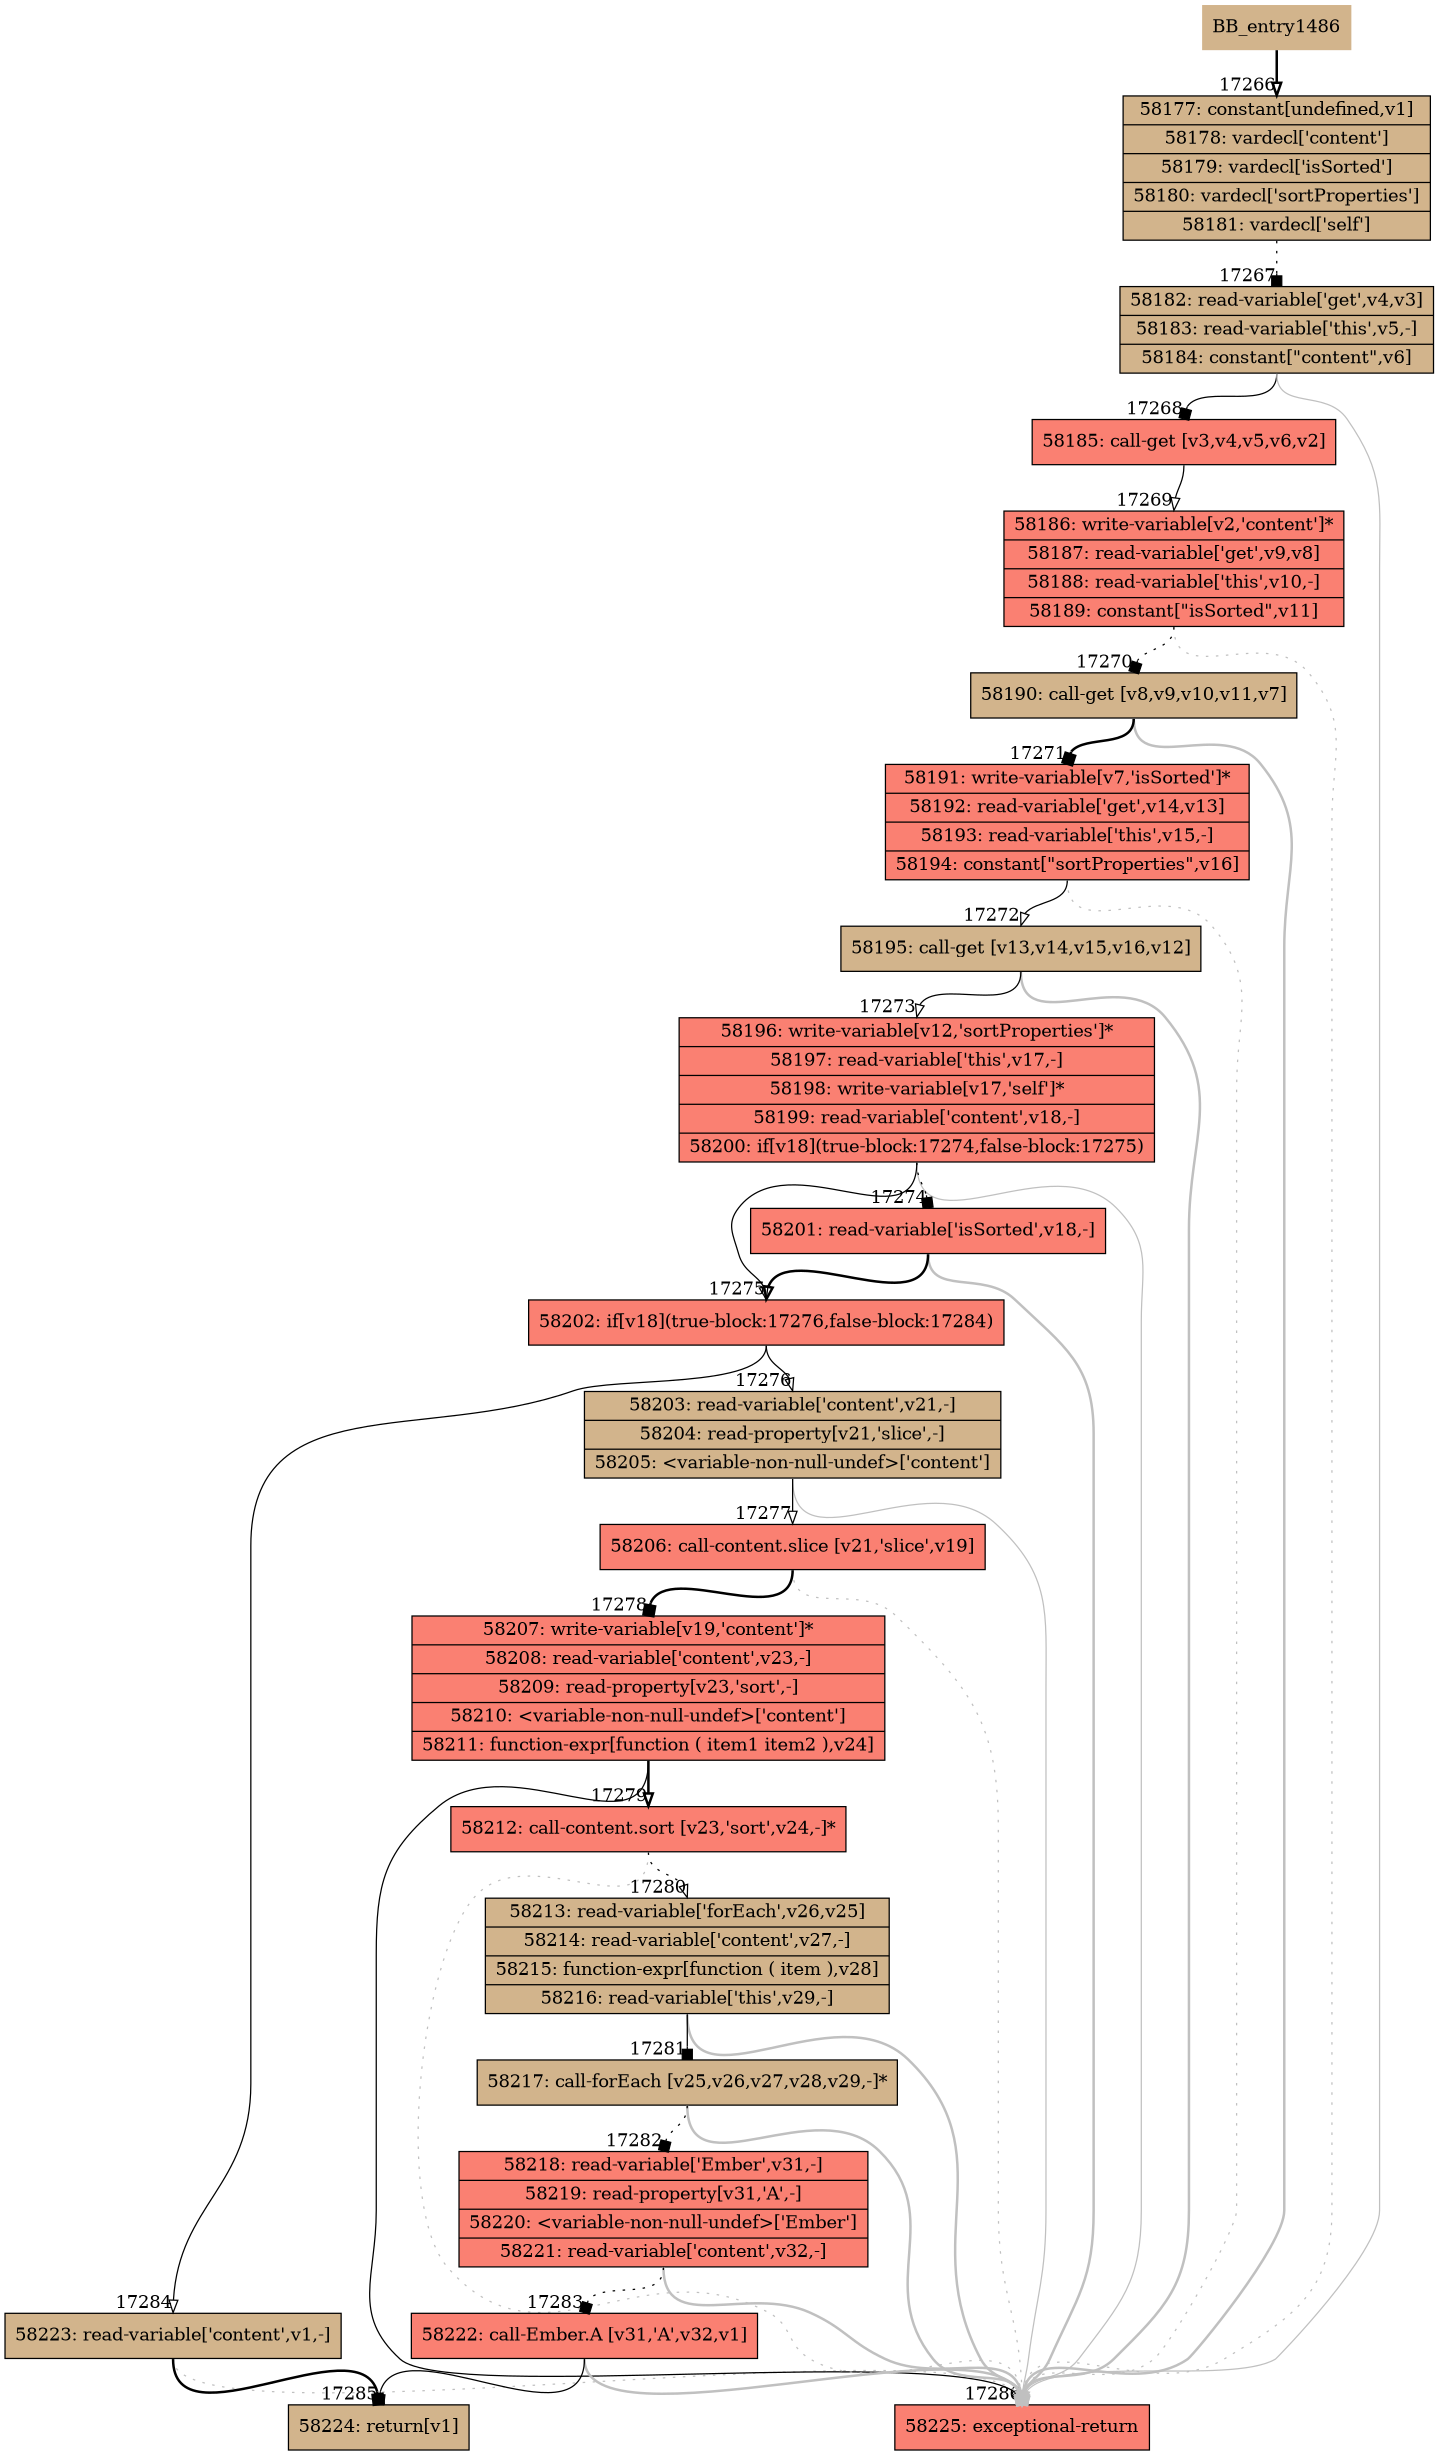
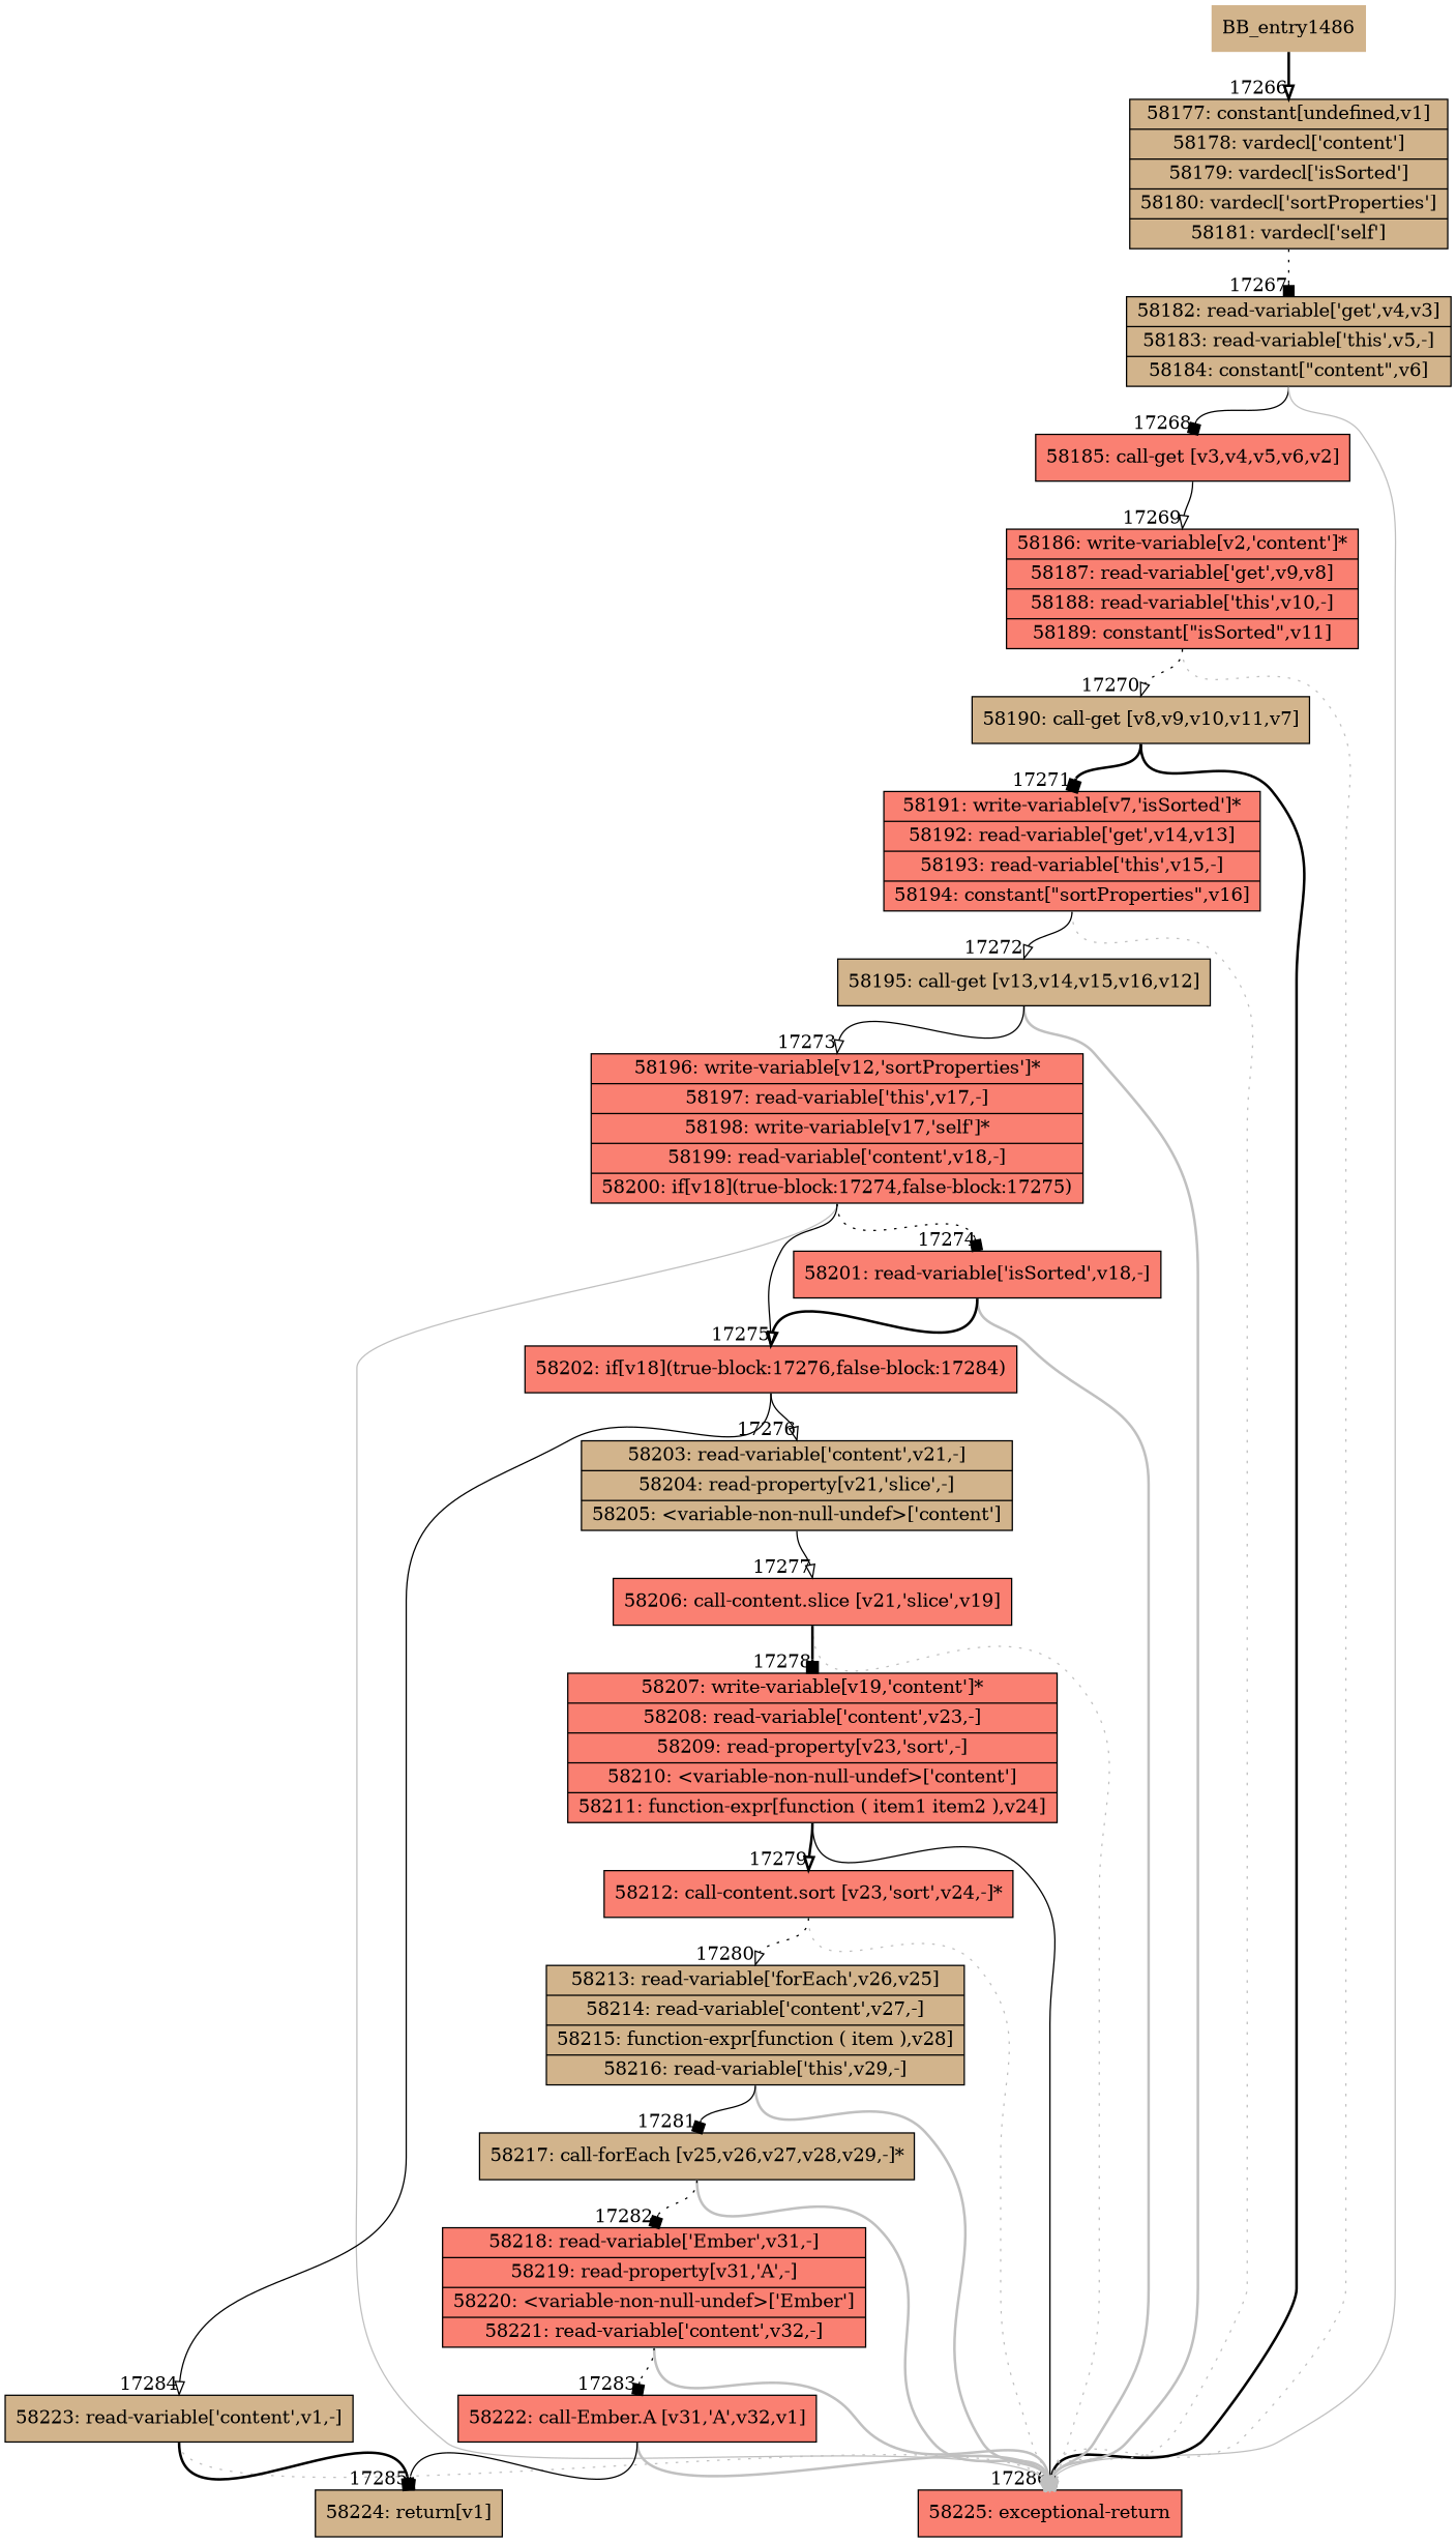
  digraph {
    rankdir=TD
    node [fillcolor=salmon shape=record style=filled]
    edge [arrowhead=onormal headport=n style=solid tailport=s]
    BB_entry1486 [fillcolor=tan shape=none]
    n2 [fillcolor=tan label="{58177: constant[undefined,v1]|58178: vardecl['content']|58179: vardecl['isSorted']|58180: vardecl['sortProperties']|58181: vardecl['self']}"]
    n3 [fillcolor=tan label="{58182: read-variable['get',v4,v3]|58183: read-variable['this',v5,-]|58184: constant[\"content\",v6]}"]
    n4 [label="{58185: call-get [v3,v4,v5,v6,v2]}"]
    n5 [label="{58225: exceptional-return}"]
    n6 [label="{58186: write-variable[v2,'content']*|58187: read-variable['get',v9,v8]|58188: read-variable['this',v10,-]|58189: constant[\"isSorted\",v11]}"]
    n7 [fillcolor=tan label="{58190: call-get [v8,v9,v10,v11,v7]}"]
    n8 [label="{58191: write-variable[v7,'isSorted']*|58192: read-variable['get',v14,v13]|58193: read-variable['this',v15,-]|58194: constant[\"sortProperties\",v16]}"]
    n9 [fillcolor=tan label="{58195: call-get [v13,v14,v15,v16,v12]}"]
    n10 [label="{58196: write-variable[v12,'sortProperties']*|58197: read-variable['this',v17,-]|58198: write-variable[v17,'self']*|58199: read-variable['content',v18,-]|58200: if[v18](true-block:17274,false-block:17275)}"]
    n11 [label="{58202: if[v18](true-block:17276,false-block:17284)}"]
    n12 [label="{58201: read-variable['isSorted',v18,-]}"]
    n13 [fillcolor=tan label="{58203: read-variable['content',v21,-]|58204: read-property[v21,'slice',-]|58205: \<variable-non-null-undef\>['content']}"]
    n14 [fillcolor=tan label="{58223: read-variable['content',v1,-]}"]
    n15 [label="{58206: call-content.slice [v21,'slice',v19]}"]
    n16 [fillcolor=tan label="{58224: return[v1]}"]
    n17 [label="{58207: write-variable[v19,'content']*|58208: read-variable['content',v23,-]|58209: read-property[v23,'sort',-]|58210: \<variable-non-null-undef\>['content']|58211: function-expr[function ( item1 item2 ),v24]}"]
    n18 [label="{58212: call-content.sort [v23,'sort',v24,-]*}"]
    n19 [fillcolor=tan label="{58213: read-variable['forEach',v26,v25]|58214: read-variable['content',v27,-]|58215: function-expr[function ( item ),v28]|58216: read-variable['this',v29,-]}"]
    n20 [fillcolor=tan label="{58217: call-forEach [v25,v26,v27,v28,v29,-]*}"]
    n21 [label="{58218: read-variable['Ember',v31,-]|58219: read-property[v31,'A',-]|58220: \<variable-non-null-undef\>['Ember']|58221: read-variable['content',v32,-]}"]
    n22 [label="{58222: call-Ember.A [v31,'A',v32,v1]}"]
    BB_entry1486 -> n2 [headlabel="    17266" style=bold]
    n2 -> n3 [arrowhead=box headlabel="      17267" style=dotted]
    n3 -> n4 [arrowhead=box headlabel="      17268"]
    n3 -> n5 [arrowhead=box color=gray headlabel="      17286"]
    n4 -> n6 [headlabel="      17269"]
    n6 -> n5 [color=gray style=dotted]
-   n6 -> n7 [arrowhead=box headlabel="      17270" style=dotted]
-   n7 -> n5 [arrowhead=box color=gray style=bold]
+   n6 -> n7 [headlabel="      17270" style=dotted]
+   n7 -> n5 [arrowhead=box color=black style=bold]
    n7 -> n8 [arrowhead=box headlabel="      17271" style=bold]
    n8 -> n5 [color=gray style=dotted]
    n8 -> n9 [headlabel="      17272"]
    n9 -> n5 [color=gray style=bold]
    n9 -> n10 [headlabel="      17273"]
    n10 -> n5 [arrowhead=box color=gray]
    n10 -> n11 [headlabel="      17275"]
    n10 -> n12 [arrowhead=box headlabel="      17274" style=dotted]
    n11 -> n13 [headlabel="      17276"]
    n11 -> n14 [headlabel="      17284"]
    n12 -> n5 [arrowhead=box color=gray style=bold]
    n12 -> n11 [style=bold]
-   n13 -> n5 [color=gray]
    n13 -> n15 [headlabel="      17277"]
    n14 -> n5 [color=gray style=dotted]
    n14 -> n16 [arrowhead=box style=bold]
    n15 -> n5 [color=gray style=dotted]
    n15 -> n17 [arrowhead=box headlabel="      17278" style=bold]
    n17 -> n5 [color=black]
    n17 -> n18 [headlabel="      17279" style=bold]
    n18 -> n5 [color=gray style=dotted]
    n18 -> n19 [headlabel="      17280" style=dotted]
    n19 -> n5 [arrowhead=box color=gray style=bold]
    n19 -> n20 [arrowhead=box headlabel="      17281"]
    n20 -> n5 [arrowhead=box color=gray style=bold]
    n20 -> n21 [arrowhead=box headlabel="      17282" style=dotted]
    n21 -> n5 [color=gray style=bold]
    n21 -> n22 [arrowhead=box headlabel="      17283" style=dotted]
    n22 -> n5 [arrowhead=box color=gray style=bold]
    n22 -> n16 [arrowhead=box headlabel="      17285"]
  }
